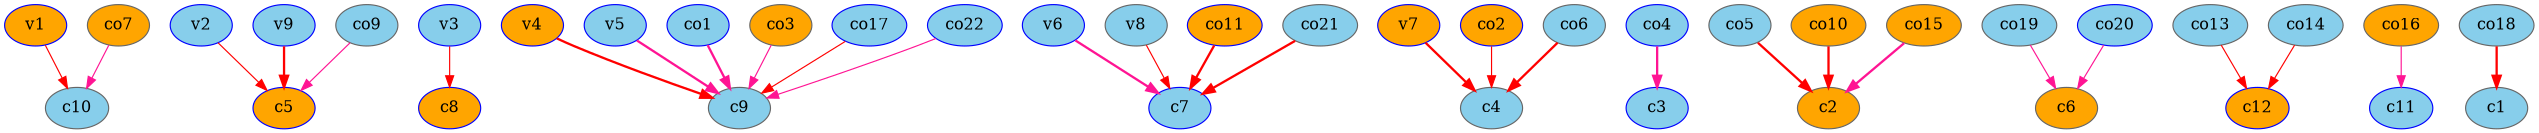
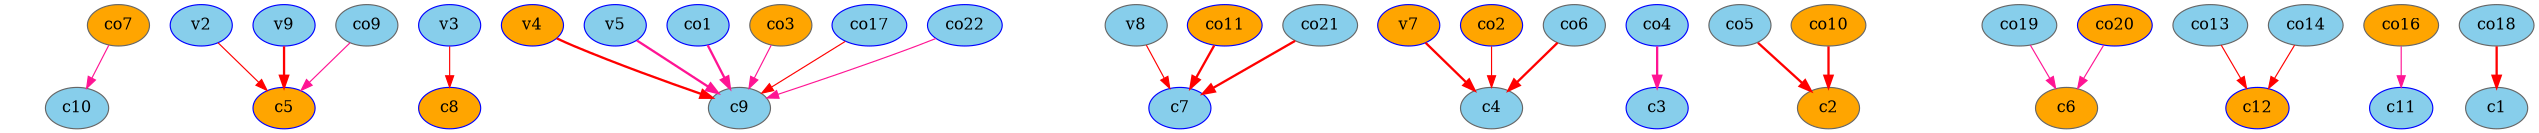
  strict digraph {
    node [color=blue fillcolor=skyblue style=filled]
    edge [color=red style=solid weight=1]
-   v1 [fillcolor=orange]
    c10 [color=gray40]
    c5 [fillcolor=orange]
    v2
    c8 [fillcolor=orange]
    v3
    v4 [fillcolor=orange]
    c9 [color=gray40]
    v5
-   v6
    c7
    v7 [fillcolor=orange]
    c4 [color=gray40]
    v8 [color=gray40]
    v9
    co1
    co2 [fillcolor=orange]
    co3 [color=gray40 fillcolor=orange]
    co4
    c3
    co5 [color=gray40]
    c2 [color=gray40 fillcolor=orange]
    co6 [color=gray40]
    co7 [color=gray40 fillcolor=orange]
    c6 [color=gray40 fillcolor=orange]
    co9 [color=gray40]
    co10 [color=gray40 fillcolor=orange]
    co11 [fillcolor=orange]
    c12 [fillcolor=orange]
    co13 [color=gray40]
    co14 [color=gray40]
-   co15 [color=gray40 fillcolor=orange]
    co16 [color=gray40 fillcolor=orange]
    c11
    co17
    co18 [color=gray40]
    c1 [color=gray40]
    co19 [color=gray40]
-   co20
+   co20 [fillcolor=orange]
    co21 [color=gray40]
    co22
-   v1 -> c10
    v2 -> c5
    v3 -> c8
    v4 -> c9 [style=bold]
    v5 -> c9 [color=deeppink style=bold]
-   v6 -> c7 [color=deeppink style=bold]
    v7 -> c4 [style=bold]
    v8 -> c7
    v9 -> c5 [style=bold]
    co1 -> c9 [color=deeppink style=bold]
    co2 -> c4
    co3 -> c9 [color=deeppink]
    co4 -> c3 [color=deeppink style=bold]
    co5 -> c2 [style=bold]
    co6 -> c4 [style=bold]
    co7 -> c10 [color=deeppink]
    co9 -> c5 [color=deeppink]
    co10 -> c2 [style=bold]
    co11 -> c7 [style=bold]
    co13 -> c12
    co14 -> c12
-   co15 -> c2 [color=deeppink style=bold]
    co16 -> c11 [color=deeppink]
    co17 -> c9
    co18 -> c1 [style=bold]
    co19 -> c6 [color=deeppink]
    co20 -> c6 [color=deeppink]
    co21 -> c7 [style=bold]
    co22 -> c9 [color=deeppink]
  }
